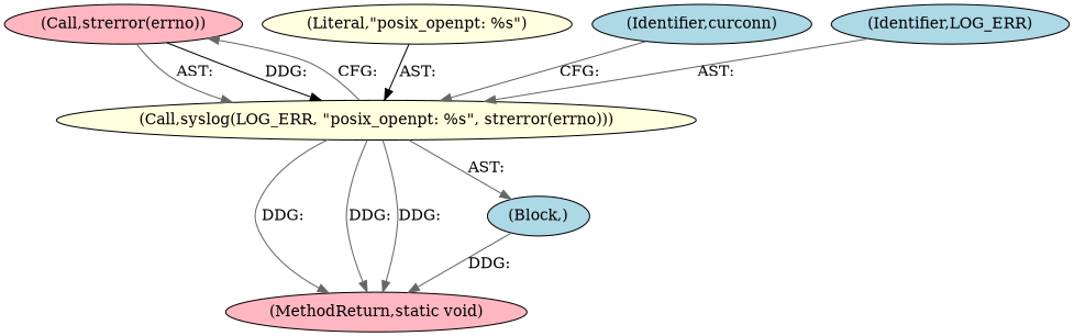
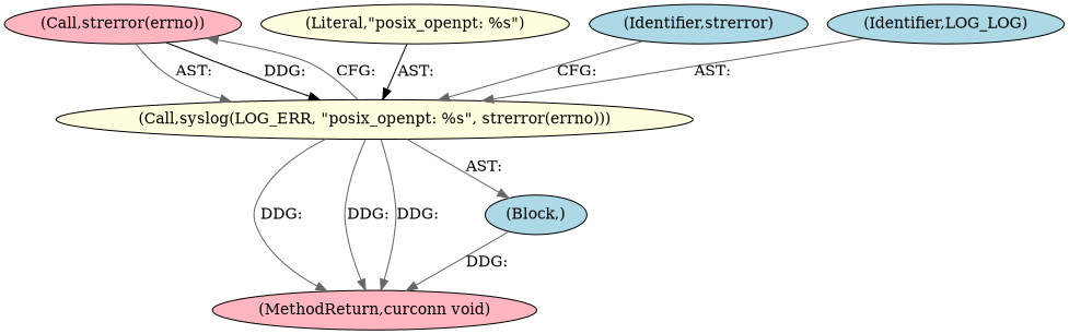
  digraph {
    node [fillcolor=lightblue style=filled]
    edge [color=gray40]
    n1 [fillcolor=lightpink label="(Call,strerror(errno))"]
    n2 [fillcolor=lightyellow label="(Call,syslog(LOG_ERR, \"posix_openpt: %s\", strerror(errno)))"]
-   n3 [fillcolor=lightpink label="(MethodReturn,static void)"]
+   n3 [fillcolor=lightpink label="(MethodReturn,curconn void)"]
    n4 [label="(Block,)"]
    n5 [fillcolor=lightyellow label="(Literal,\"posix_openpt: %s\")"]
-   n6 [label="(Identifier,curconn)"]
-   n7 [label="(Identifier,LOG_ERR)"]
+   n6 [label="(Identifier,strerror)"]
+   n7 [label="(Identifier,LOG_LOG)"]
    n1 -> n2 [label="AST: "]
    n1 -> n2 [color=black label="DDG: "]
    n2 -> n1 [label="CFG: "]
    n2 -> n3 [label="DDG: "]
    n2 -> n3 [label="DDG: "]
    n2 -> n3 [label="DDG: "]
    n2 -> n4 [label="AST: "]
    n4 -> n3 [label="DDG: "]
    n5 -> n2 [color=black label="AST: "]
    n6 -> n2 [label="CFG: "]
    n7 -> n2 [label="AST: "]
  }
